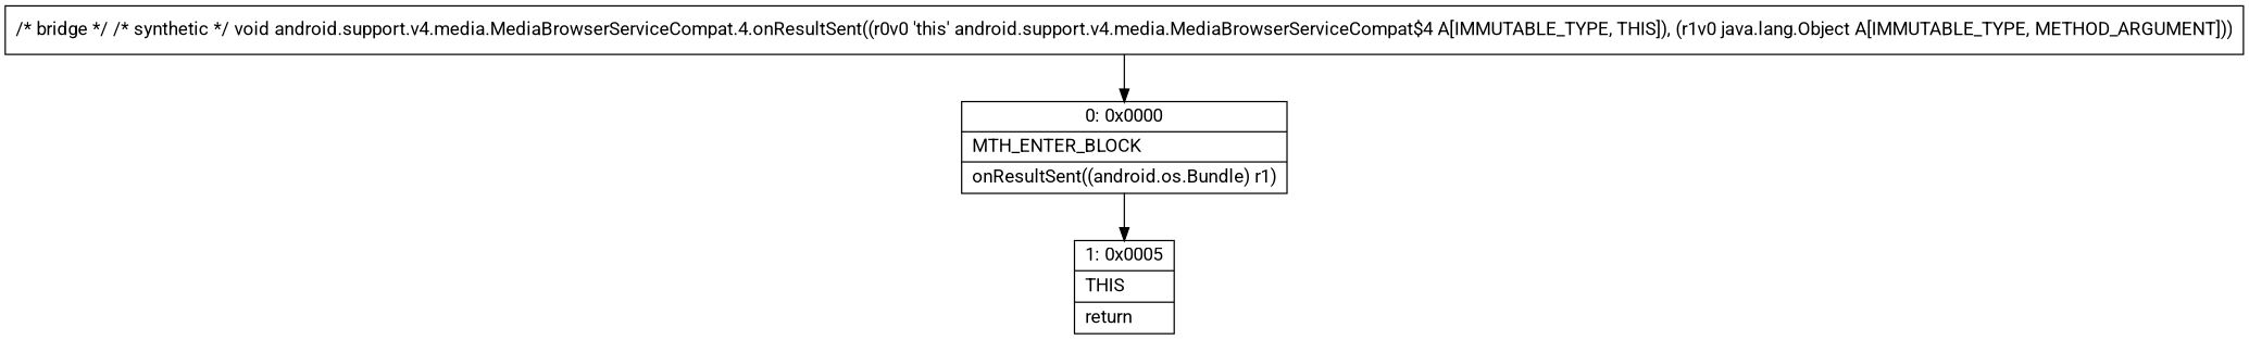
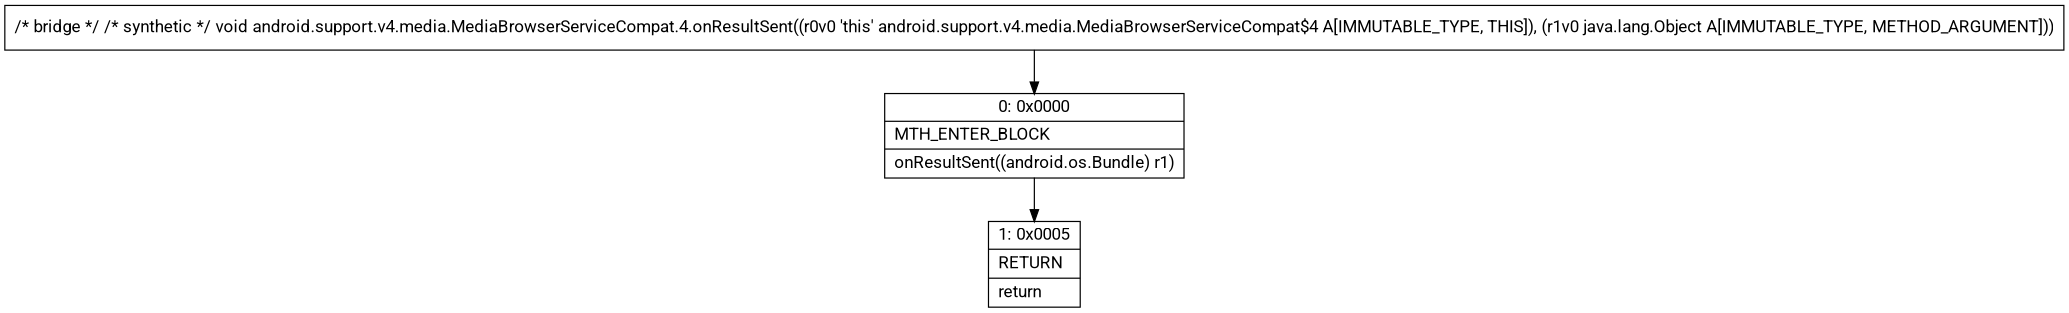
  digraph {
    fontname=Roboto
    node [shape=record fontname=Roboto]
    edge [fontname=Roboto]
    n1 [label="{0\:\ 0x0000|MTH_ENTER_BLOCK\l|onResultSent((android.os.Bundle) r1)\l}"]
-   n2 [label="{1\:\ 0x0005|THIS\l|return\l}"]
+   n2 [label="{1\:\ 0x0005|RETURN\l|return\l}"]
    n3 [label="{\/* bridge *\/ \/* synthetic *\/ void android.support.v4.media.MediaBrowserServiceCompat.4.onResultSent((r0v0 'this' android.support.v4.media.MediaBrowserServiceCompat$4 A[IMMUTABLE_TYPE, THIS]), (r1v0 java.lang.Object A[IMMUTABLE_TYPE, METHOD_ARGUMENT])) }"]
    n1 -> n2
    n3 -> n1
  }
